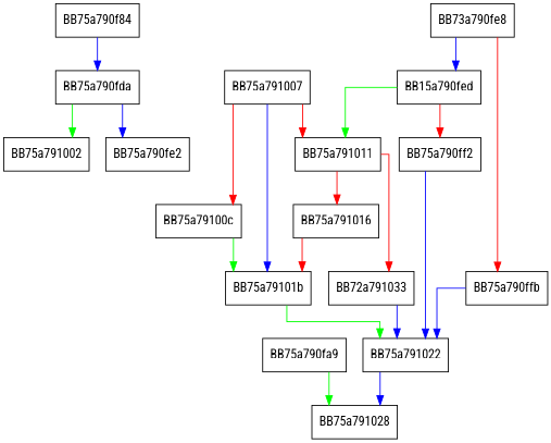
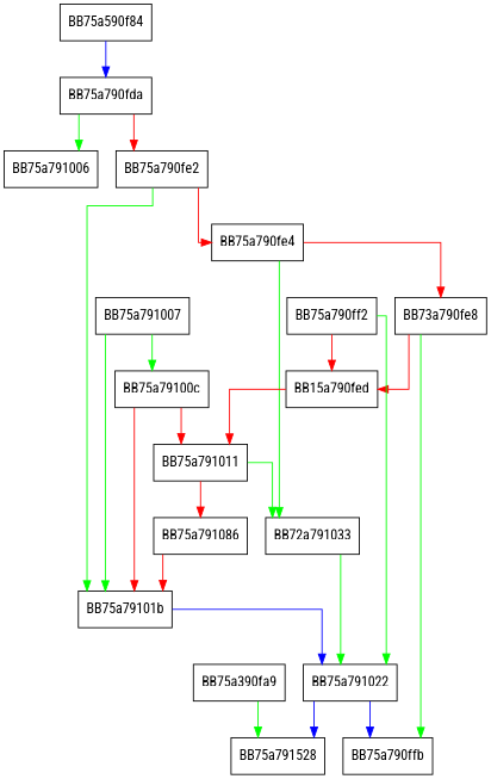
  digraph {
    fontname="Roboto Condensed"
    splines=ortho
    node [fontname="Roboto Condensed" shape=box]
    edge [color=green fontname="Roboto Condensed"]
-   BB75a790f84
+   BB75a790f84 [label=BB75a590f84]
    BB75a790fda
-   BB75a791002
+   BB75a791002 [label=BB75a791006]
    BB75a790fe2
-   BB75a790fa9
-   BB75a791028
+   BB75a790fa9 [label=BB75a390fa9]
+   BB75a791028 [label=BB75a791528]
    BB75a79101b
+   BB75a790fe4
    BB75a791022
    BB75a791007
    BB75a79100c
    n12 [label=BB72a791033]
    n13 [label=BB73a790fe8]
    BB75a790ffb
    n15 [label=BB15a790fed]
    BB75a791011
    BB75a790ff2
-   BB75a791016
+   BB75a791016 [label=BB75a791086]
    BB75a790f84 -> BB75a790fda [color=blue]
    BB75a790fda -> BB75a791002
-   BB75a790fda -> BB75a790fe2 [color=blue]
+   BB75a790fda -> BB75a790fe2 [color=red]
+   BB75a790fe2 -> BB75a79101b
+   BB75a790fe2 -> BB75a790fe4 [color=red]
    BB75a790fa9 -> BB75a791028
-   BB75a79101b -> BB75a791022
+   BB75a79101b -> BB75a791022 [color=blue]
+   BB75a790fe4 -> n12
+   BB75a790fe4 -> n13 [color=red]
    BB75a791022 -> BB75a791028 [color=blue]
-   BB75a791007 -> BB75a79101b [color=blue]
-   BB75a791007 -> BB75a79100c [color=red]
-   BB75a79100c -> BB75a79101b
-   BB75a791007 -> BB75a791011 [color=red]
-   n12 -> BB75a791022 [color=blue]
-   n13 -> BB75a790ffb [color=red]
-   n13 -> n15 [color=blue]
-   BB75a790ffb -> BB75a791022 [color=blue]
-   n15 -> BB75a791011
-   n15 -> BB75a790ff2 [color=red]
-   BB75a791011 -> n12 [color=red]
+   BB75a791007 -> BB75a79101b
+   BB75a791007 -> BB75a79100c
+   BB75a79100c -> BB75a79101b [color=red]
+   BB75a79100c -> BB75a791011 [color=red]
+   n12 -> BB75a791022
+   n13 -> BB75a790ffb
+   n13 -> n15 [color=red]
+   BB75a791022 -> BB75a790ffb [color=blue]
+   n15 -> BB75a791011 [color=red]
+   BB75a790ff2 -> n15 [color=red]
+   BB75a791011 -> n12
    BB75a791011 -> BB75a791016 [color=red]
-   BB75a790ff2 -> BB75a791022 [color=blue]
+   BB75a790ff2 -> BB75a791022
    BB75a791016 -> BB75a79101b [color=red]
  }
